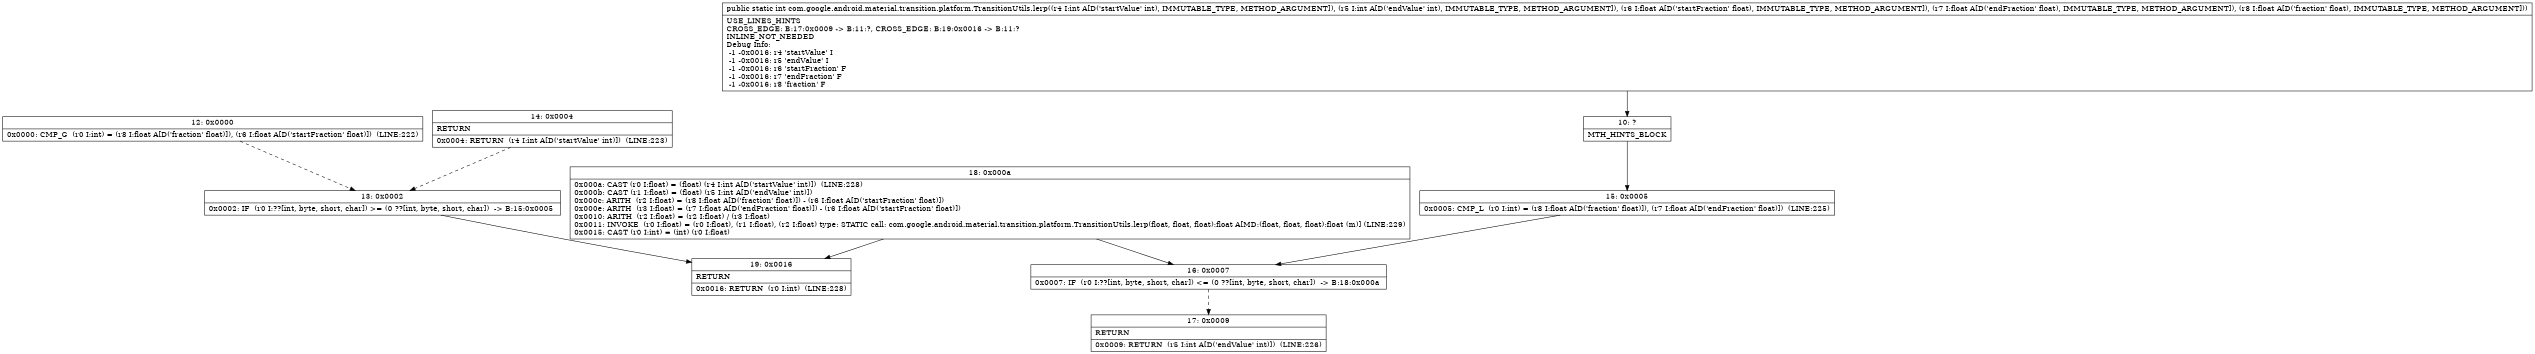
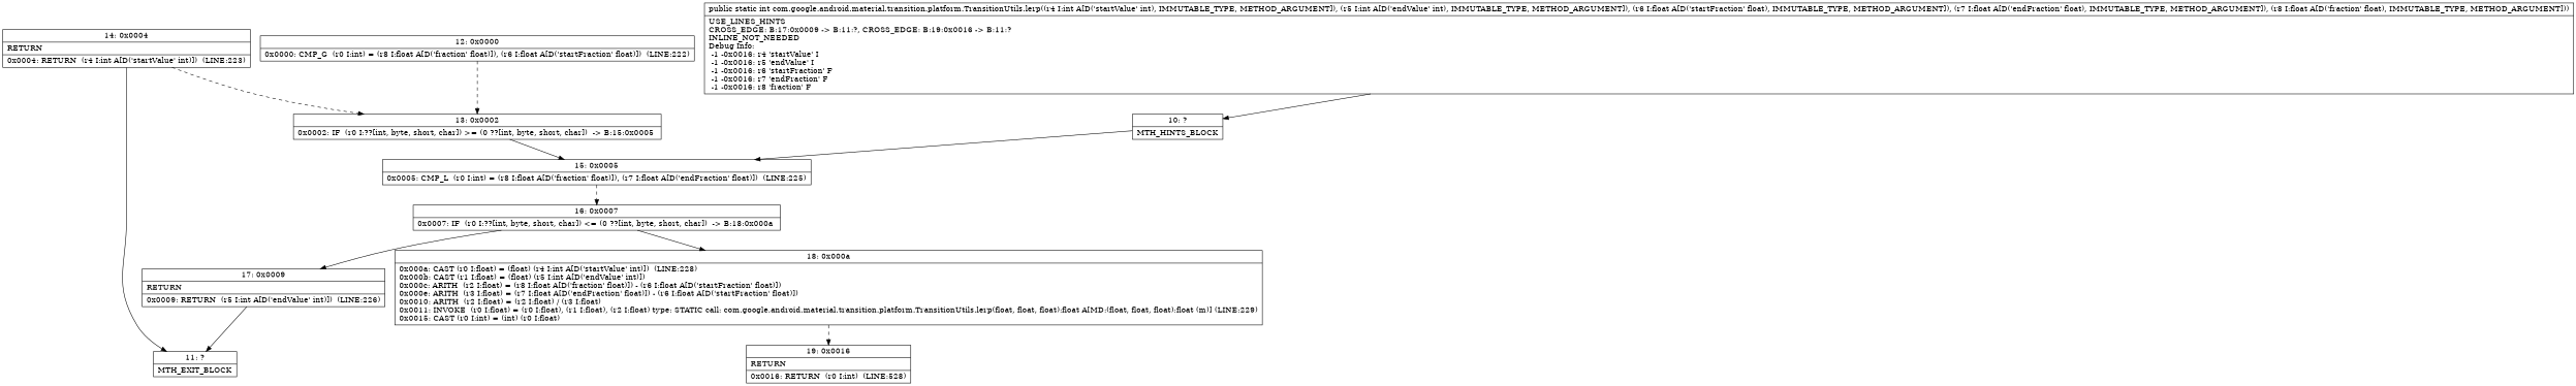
  digraph {
    node [shape=record]
    n1 [label="{10\:\ ?|MTH_HINTS_BLOCK\l}"]
    n2 [label="{15\:\ 0x0005|0x0005: CMP_L  (r0 I:int) = (r8 I:float A[D('fraction' float)]), (r7 I:float A[D('endFraction' float)])  (LINE:225)\l}"]
    n3 [label="{12\:\ 0x0000|0x0000: CMP_G  (r0 I:int) = (r8 I:float A[D('fraction' float)]), (r6 I:float A[D('startFraction' float)])  (LINE:222)\l}"]
    n4 [label="{13\:\ 0x0002|0x0002: IF  (r0 I:??[int, byte, short, char]) \>= (0 ??[int, byte, short, char])  \-\> B:15:0x0005 \l}"]
    n5 [label="{14\:\ 0x0004|RETURN\l|0x0004: RETURN  (r4 I:int A[D('startValue' int)])  (LINE:223)\l}"]
+   n6 [label="{11\:\ ?|MTH_EXIT_BLOCK\l}"]
    n7 [label="{16\:\ 0x0007|0x0007: IF  (r0 I:??[int, byte, short, char]) \<= (0 ??[int, byte, short, char])  \-\> B:18:0x000a \l}"]
    n8 [label="{17\:\ 0x0009|RETURN\l|0x0009: RETURN  (r5 I:int A[D('endValue' int)])  (LINE:226)\l}"]
    n9 [label="{18\:\ 0x000a|0x000a: CAST (r0 I:float) = (float) (r4 I:int A[D('startValue' int)])  (LINE:228)\l0x000b: CAST (r1 I:float) = (float) (r5 I:int A[D('endValue' int)]) \l0x000c: ARITH  (r2 I:float) = (r8 I:float A[D('fraction' float)]) \- (r6 I:float A[D('startFraction' float)]) \l0x000e: ARITH  (r3 I:float) = (r7 I:float A[D('endFraction' float)]) \- (r6 I:float A[D('startFraction' float)]) \l0x0010: ARITH  (r2 I:float) = (r2 I:float) \/ (r3 I:float) \l0x0011: INVOKE  (r0 I:float) = (r0 I:float), (r1 I:float), (r2 I:float) type: STATIC call: com.google.android.material.transition.platform.TransitionUtils.lerp(float, float, float):float A[MD:(float, float, float):float (m)] (LINE:229)\l0x0015: CAST (r0 I:int) = (int) (r0 I:float) \l}"]
-   n10 [label="{19\:\ 0x0016|RETURN\l|0x0016: RETURN  (r0 I:int)  (LINE:228)\l}"]
+   n10 [label="{19\:\ 0x0016|RETURN\l|0x0016: RETURN  (r0 I:int)  (LINE:528)\l}"]
    n11 [label="{public static int com.google.android.material.transition.platform.TransitionUtils.lerp((r4 I:int A[D('startValue' int), IMMUTABLE_TYPE, METHOD_ARGUMENT]), (r5 I:int A[D('endValue' int), IMMUTABLE_TYPE, METHOD_ARGUMENT]), (r6 I:float A[D('startFraction' float), IMMUTABLE_TYPE, METHOD_ARGUMENT]), (r7 I:float A[D('endFraction' float), IMMUTABLE_TYPE, METHOD_ARGUMENT]), (r8 I:float A[D('fraction' float), IMMUTABLE_TYPE, METHOD_ARGUMENT]))  | USE_LINES_HINTS\lCROSS_EDGE: B:17:0x0009 \-\> B:11:?, CROSS_EDGE: B:19:0x0016 \-\> B:11:?\lINLINE_NOT_NEEDED\lDebug Info:\l  \-1 \-0x0016: r4 'startValue' I\l  \-1 \-0x0016: r5 'endValue' I\l  \-1 \-0x0016: r6 'startFraction' F\l  \-1 \-0x0016: r7 'endFraction' F\l  \-1 \-0x0016: r8 'fraction' F\l}"]
    n1 -> n2
-   n2 -> n7
+   n2 -> n7 [style=dashed]
    n3 -> n4 [style=dashed]
-   n4 -> n10
+   n4 -> n2
    n5 -> n4 [style=dashed]
-   n7 -> n8 [style=dashed]
-   n9 -> n7
-   n9 -> n10
+   n5 -> n6
+   n7 -> n8 [style=solid]
+   n7 -> n9
+   n8 -> n6
+   n9 -> n10 [style=dashed]
    n11 -> n1
  }
